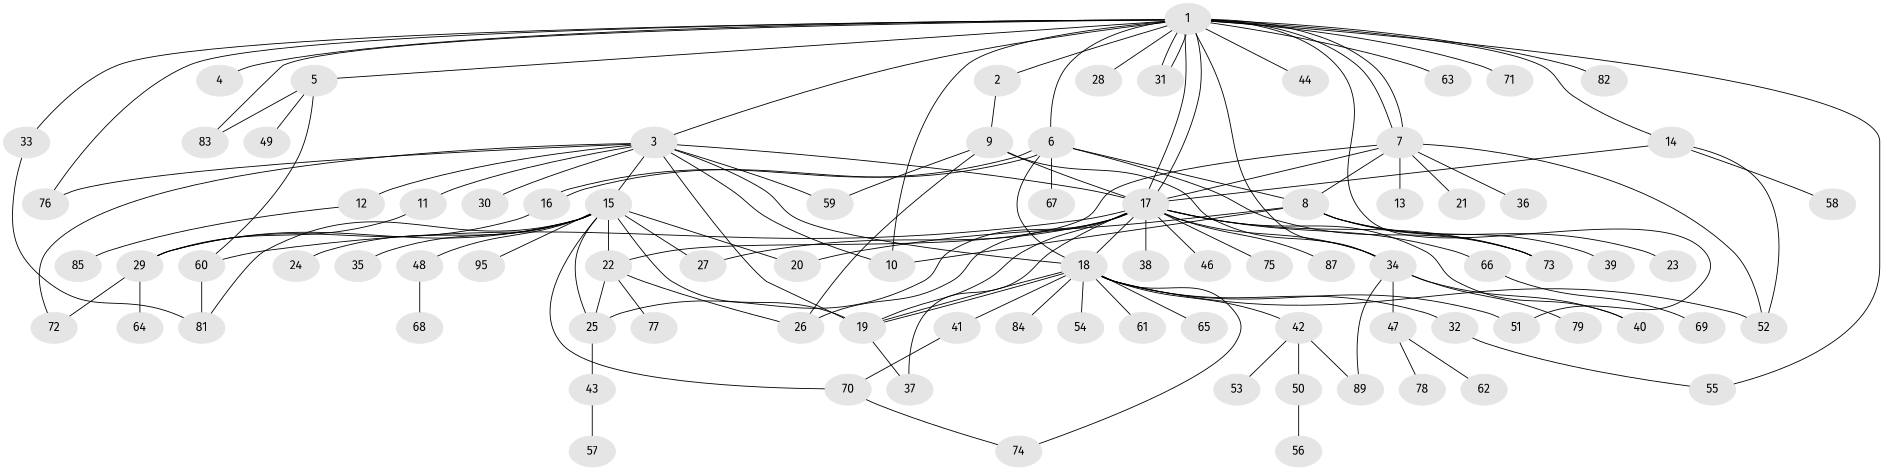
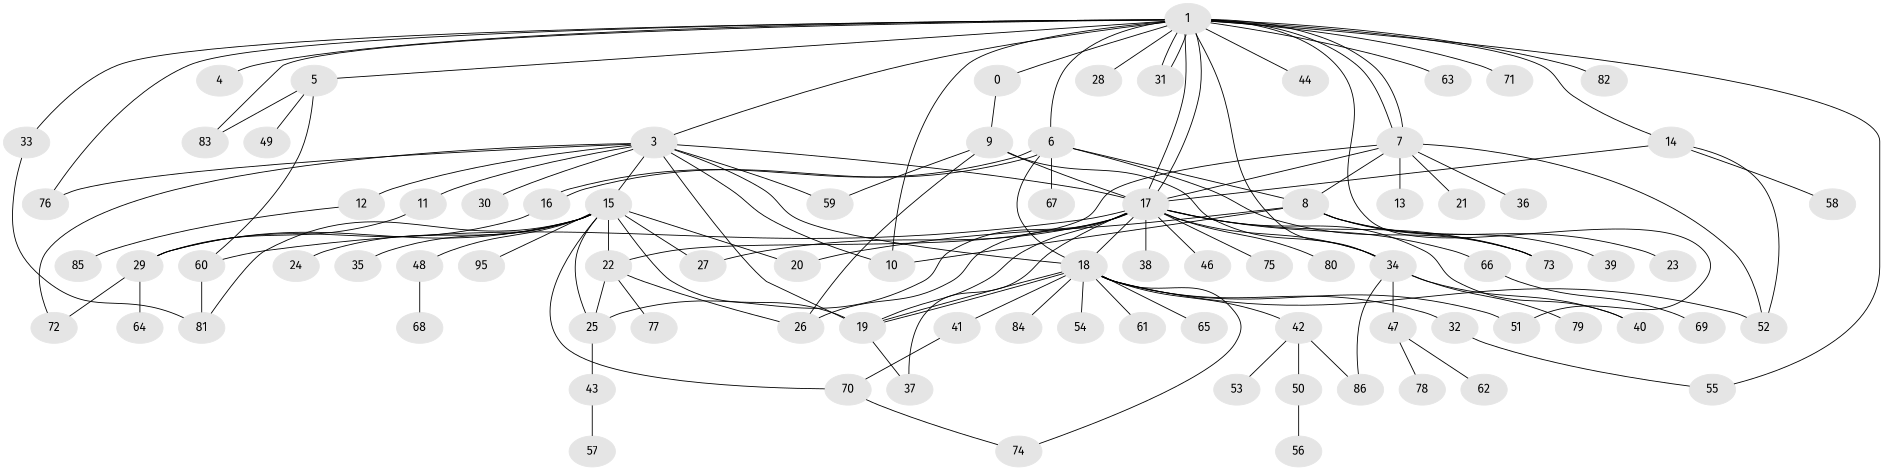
  graph {
    fontname="Fira Sans"
    node [color=gray90 fontname="Fira Sans" style=filled]
    edge [fontname="Fira Sans"]
    1
-   2
+   2 [label=0]
    3
    4
    5
    6
    7
    10
    14
    17
    28
    31
    33
    34
    44
    51
    55
    63
    71
    76
    82
    83
    9
    11
    12
    15
    18
    19
    30
    72
    59
    49
    60
    8
    16
    67
    73
    13
    21
    22
    36
    52
    58
    26
    25
    27
    37
    38
    40
    46
    66
    75
-   80 [label=87]
+   80
    81
    47
    79
-   86 [label=89]
+   86
    29
    85
    20
    24
    35
    n63 [label=95]
    48
    70
    32
    41
    42
    54
    61
    65
    74
    84
    23
    39
    77
    64
    43
    68
    69
    50
    53
    57
    62
    78
    56
    1 -- 2
    1 -- 3
    1 -- 4
    1 -- 5
    1 -- 6
    1 -- 7
    1 -- 7
    1 -- 10
    1 -- 14
    1 -- 17
    1 -- 17
    1 -- 28
    1 -- 31
    1 -- 31
    1 -- 33
    1 -- 34
    1 -- 44
    1 -- 51
    1 -- 55
    1 -- 63
    1 -- 71
    1 -- 76
    1 -- 82
    1 -- 83
    2 -- 9
    3 -- 10
    3 -- 17
    3 -- 76
    3 -- 11
    3 -- 12
    3 -- 15
    3 -- 18
    3 -- 19
    3 -- 30
    3 -- 72
    3 -- 59
    5 -- 83
    5 -- 49
    5 -- 60
    6 -- 18
    6 -- 8
    6 -- 16
    6 -- 16
    6 -- 67
    6 -- 73
    7 -- 17
    7 -- 8
    7 -- 13
    7 -- 21
    7 -- 22
    7 -- 36
    7 -- 52
    14 -- 17
    14 -- 52
    14 -- 58
    17 -- 34
    17 -- 18
    17 -- 19
    17 -- 60
    17 -- 73
    17 -- 26
    17 -- 25
    17 -- 27
    17 -- 37
    17 -- 38
    17 -- 40
    17 -- 46
    17 -- 66
    17 -- 75
    17 -- 80
    33 -- 81
    34 -- 40
    34 -- 47
    34 -- 79
    34 -- 86
    9 -- 17
    9 -- 34
    9 -- 59
    9 -- 26
    11 -- 29
    12 -- 85
    15 -- 19
    15 -- 22
    15 -- 25
    15 -- 27
    15 -- 81
    15 -- 29
    15 -- 20
    15 -- 24
    15 -- 35
    15 -- n63
    15 -- 48
    15 -- 70
    18 -- 51
    18 -- 19
    18 -- 19
    18 -- 52
    18 -- 32
    18 -- 41
    18 -- 42
    18 -- 54
    18 -- 61
    18 -- 65
    18 -- 74
    18 -- 84
    19 -- 37
    60 -- 81
    8 -- 10
    8 -- 73
    8 -- 20
    8 -- 23
    8 -- 39
    16 -- 29
    22 -- 26
    22 -- 25
    22 -- 77
    25 -- 43
    66 -- 69
    47 -- 62
    47 -- 78
    29 -- 72
    29 -- 64
    48 -- 68
    70 -- 74
    32 -- 55
    41 -- 70
    42 -- 86
    42 -- 50
    42 -- 53
    43 -- 57
    50 -- 56
  }
